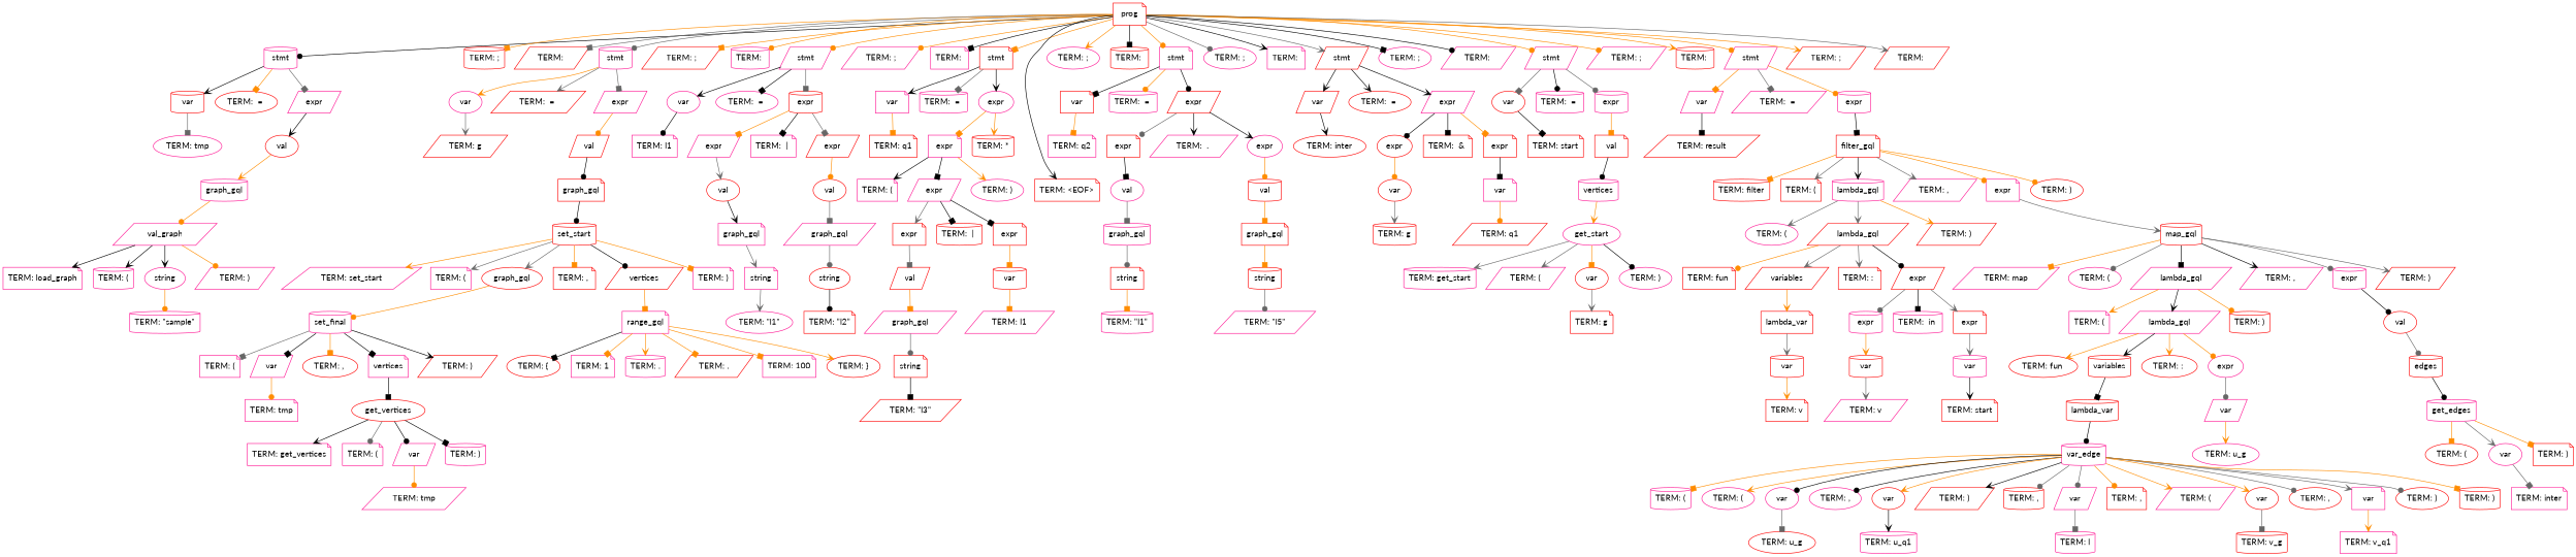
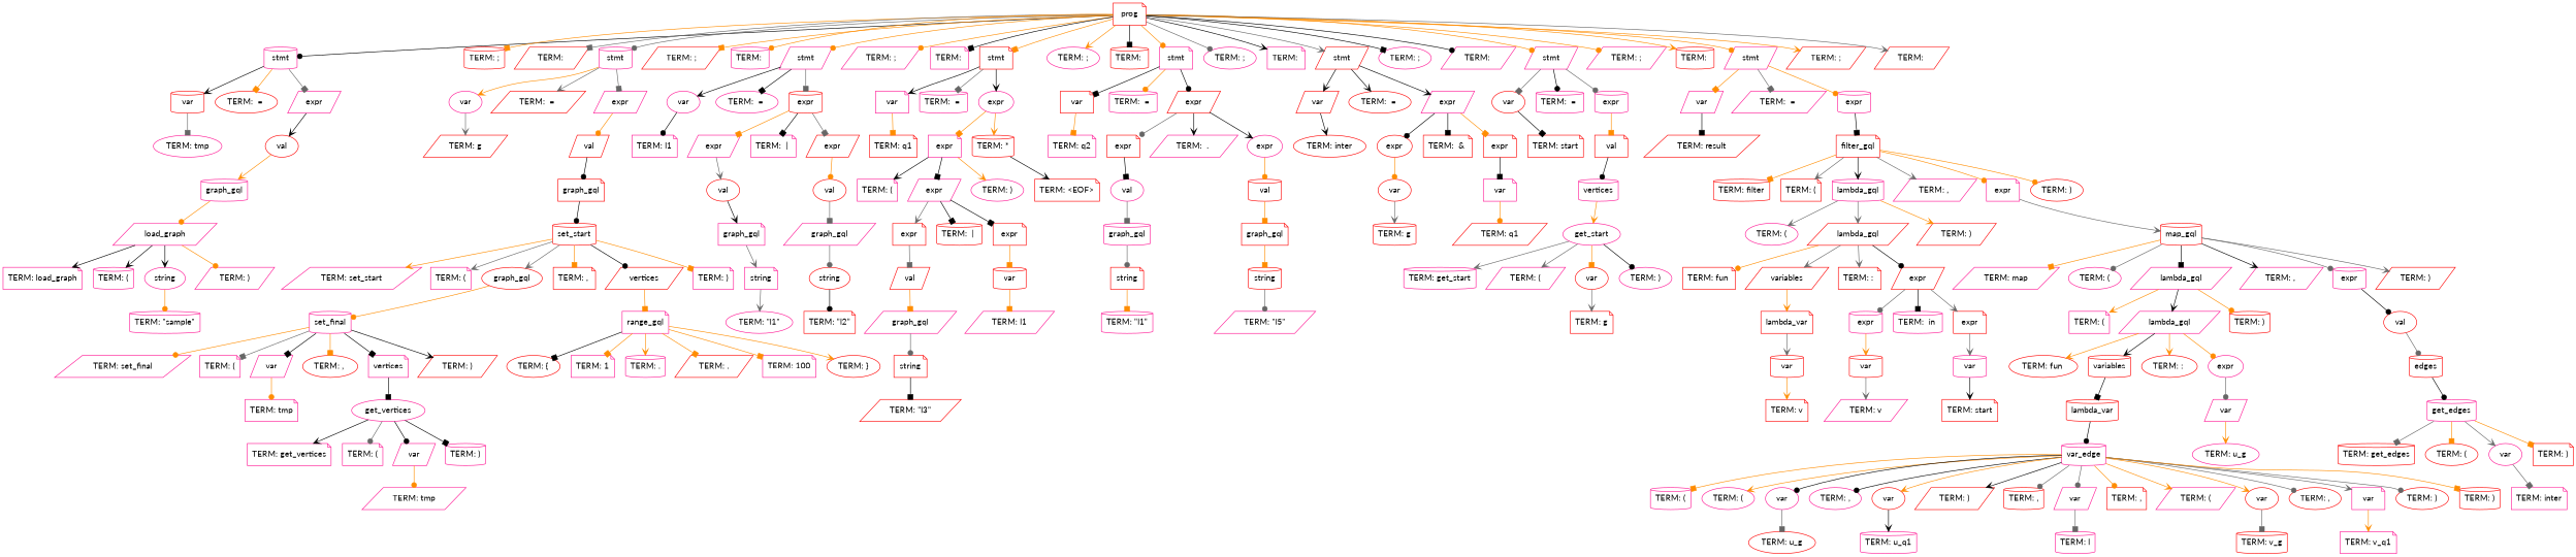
  digraph {
    fontname=Lato
    node [color=deeppink fontname=Lato shape=parallelogram]
    edge [arrowhead=vee color=darkorange fontname=Lato]
    n1 [color=red label=prog shape=note]
    n2 [label=stmt shape=cylinder]
    n3 [color=red label="TERM: ;" shape=cylinder]
    n4 [color=red label="TERM: \n"]
    n5 [label=stmt shape=cylinder]
    n6 [color=red label="TERM: ;"]
    n7 [label="TERM: \n" shape=cylinder]
    n8 [label=stmt]
    n9 [label="TERM: ;"]
    n10 [label="TERM: \n" shape=note]
    n11 [color=red label=stmt shape=note]
    n12 [label="TERM: ;" shape=ellipse]
    n13 [color=red label="TERM: \n" shape=cylinder]
    n14 [label=stmt shape=note]
    n15 [label="TERM: ;" shape=ellipse]
    n16 [label="TERM: \n" shape=note]
    n17 [color=red label=stmt]
    n18 [label="TERM: ;" shape=ellipse]
    n19 [label="TERM: \n"]
    n20 [label=stmt]
    n21 [label="TERM: ;"]
    n22 [color=red label="TERM: \n" shape=cylinder]
    n23 [label=stmt]
    n24 [color=red label="TERM: ;"]
    n25 [color=red label="TERM: \n"]
    n26 [color=red label="TERM: <EOF>" shape=note]
    n27 [color=red label=var shape=cylinder]
    n28 [color=red label="TERM:  = " shape=ellipse]
    n29 [label=expr]
    n30 [label=var shape=ellipse]
    n31 [color=red label="TERM:  = "]
    n32 [label=expr]
    n33 [label=var shape=ellipse]
    n34 [label="TERM:  = " shape=ellipse]
    n35 [color=red label=expr shape=cylinder]
    n36 [label=var shape=note]
    n37 [label="TERM:  = " shape=cylinder]
    n38 [label=expr shape=ellipse]
    n39 [color=red label=var shape=note]
    n40 [label="TERM:  = " shape=cylinder]
    n41 [color=red label=expr]
    n42 [color=red label=var]
    n43 [color=red label="TERM:  = " shape=ellipse]
    n44 [label=expr]
    n45 [color=red label=var shape=ellipse]
    n46 [label="TERM:  = " shape=cylinder]
    n47 [label=expr shape=cylinder]
    n48 [label=var]
    n49 [label="TERM:  = "]
    n50 [label=expr shape=cylinder]
    n51 [label="TERM: tmp" shape=ellipse]
    n52 [color=red label=val shape=ellipse]
    n53 [label=graph_gql shape=cylinder]
-   n54 [label=val_graph]
+   n54 [label=load_graph]
    n55 [label="TERM: load_graph" shape=note]
    n56 [label="TERM: (" shape=cylinder]
    n57 [label=string shape=ellipse]
    n58 [label="TERM: )"]
    n59 [label="TERM: \"sample\"" shape=cylinder]
    n60 [color=red label="TERM: g"]
    n61 [color=red label=val]
    n62 [color=red label=graph_gql shape=note]
    n63 [color=red label=set_start shape=cylinder]
    n64 [label="TERM: set_start"]
    n65 [label="TERM: (" shape=note]
    n66 [color=red label=graph_gql shape=ellipse]
    n67 [color=red label="TERM: , " shape=note]
    n68 [color=red label=vertices]
    n69 [label="TERM: )" shape=note]
    n70 [label=set_final shape=cylinder]
    n71 [label=range_gql shape=note]
+   n72 [label="TERM: set_final"]
    n73 [label="TERM: (" shape=note]
    n74 [label=var]
    n75 [color=red label="TERM: , " shape=ellipse]
    n76 [label=vertices shape=note]
    n77 [color=red label="TERM: )"]
    n78 [label="TERM: tmp" shape=note]
-   n79 [color=red label=get_vertices shape=ellipse]
+   n79 [label=get_vertices shape=ellipse]
    n80 [label="TERM: get_vertices" shape=note]
    n81 [label="TERM: (" shape=note]
    n82 [label=var]
    n83 [label="TERM: )" shape=cylinder]
    n84 [label="TERM: tmp"]
    n85 [color=red label="TERM: {" shape=ellipse]
    n86 [label="TERM: 1" shape=note]
    n87 [label="TERM: ." shape=cylinder]
    n88 [color=red label="TERM: ."]
    n89 [label="TERM: 100" shape=note]
    n90 [color=red label="TERM: }" shape=ellipse]
    n91 [label="TERM: l1" shape=note]
    n92 [label=expr]
    n93 [label="TERM:  | " shape=note]
    n94 [color=red label=expr]
    n95 [color=red label=val shape=ellipse]
    n96 [color=red label=val shape=ellipse]
    n97 [label=graph_gql shape=note]
    n98 [label=string shape=note]
    n99 [label="TERM: \"l1\"" shape=ellipse]
    n100 [label=graph_gql]
    n101 [color=red label=string shape=ellipse]
    n102 [color=red label="TERM: \"l2\"" shape=note]
    n103 [color=red label="TERM: q1" shape=note]
    n104 [label=expr shape=note]
    n105 [color=red label="TERM: *" shape=cylinder]
    n106 [label="TERM: (" shape=note]
    n107 [label=expr]
    n108 [label="TERM: )" shape=ellipse]
    n109 [color=red label=expr shape=note]
    n110 [color=red label="TERM:  | " shape=cylinder]
    n111 [color=red label=expr shape=note]
    n112 [color=red label=val]
    n113 [color=red label=var shape=cylinder]
    n114 [label=graph_gql]
    n115 [color=red label=string shape=note]
    n116 [color=red label="TERM: \"l3\""]
    n117 [label="TERM: l1"]
    n118 [label="TERM: q2" shape=note]
    n119 [color=red label=expr shape=note]
    n120 [label="TERM:  . "]
    n121 [label=expr shape=ellipse]
    n122 [label=val shape=ellipse]
    n123 [color=red label=val shape=cylinder]
    n124 [label=graph_gql shape=cylinder]
    n125 [color=red label=string shape=note]
    n126 [label="TERM: \"l1\"" shape=cylinder]
    n127 [color=red label=graph_gql shape=note]
    n128 [color=red label=string shape=cylinder]
    n129 [label="TERM: \"l5\""]
    n130 [color=red label="TERM: inter" shape=ellipse]
    n131 [color=red label=expr shape=ellipse]
    n132 [color=red label="TERM:  & " shape=note]
    n133 [color=red label=expr shape=note]
    n134 [color=red label=var shape=ellipse]
    n135 [label=var shape=note]
    n136 [color=red label="TERM: g" shape=cylinder]
    n137 [color=red label="TERM: q1"]
    n138 [color=red label="TERM: start" shape=note]
    n139 [color=red label=val shape=note]
    n140 [label=vertices shape=cylinder]
    n141 [label=get_start shape=ellipse]
    n142 [label="TERM: get_start" shape=cylinder]
    n143 [label="TERM: ("]
    n144 [color=red label=var shape=ellipse]
    n145 [label="TERM: )" shape=ellipse]
    n146 [color=red label="TERM: g" shape=note]
    n147 [color=red label="TERM: result"]
    n148 [color=red label=filter_gql shape=note]
    n149 [color=red label="TERM: filter" shape=cylinder]
    n150 [color=red label="TERM: (" shape=note]
    n151 [label=lambda_gql shape=cylinder]
    n152 [label="TERM: , "]
    n153 [label=expr shape=note]
    n154 [color=red label="TERM: )" shape=ellipse]
    n155 [label="TERM: (" shape=ellipse]
    n156 [color=red label=lambda_gql]
    n157 [color=red label="TERM: )"]
    n158 [color=red label=map_gql shape=cylinder]
    n159 [color=red label="TERM: fun " shape=note]
    n160 [color=red label=variables]
    n161 [color=red label="TERM: : " shape=note]
    n162 [color=red label=expr]
    n163 [color=red label=lambda_var shape=note]
    n164 [label=expr shape=cylinder]
    n165 [label="TERM:  in " shape=cylinder]
    n166 [color=red label=expr shape=note]
    n167 [color=red label=var shape=cylinder]
    n168 [color=red label="TERM: v" shape=note]
    n169 [color=red label=var shape=cylinder]
    n170 [label=var shape=cylinder]
    n171 [label="TERM: v"]
    n172 [color=red label="TERM: start" shape=note]
    n173 [label="TERM: map"]
    n174 [label="TERM: (" shape=ellipse]
    n175 [label=lambda_gql]
    n176 [label="TERM: , "]
    n177 [label=expr shape=cylinder]
    n178 [color=red label="TERM: )"]
    n179 [label="TERM: (" shape=note]
    n180 [label=lambda_gql]
    n181 [color=red label="TERM: )" shape=cylinder]
    n182 [color=red label=val shape=ellipse]
    n183 [color=red label="TERM: fun " shape=ellipse]
    n184 [color=red label=variables shape=cylinder]
    n185 [color=red label="TERM: : " shape=ellipse]
    n186 [label=expr shape=ellipse]
    n187 [color=red label=lambda_var shape=cylinder]
    n188 [label=var]
    n189 [label=var_edge shape=cylinder]
    n190 [label="TERM: (" shape=cylinder]
    n191 [label="TERM: (" shape=ellipse]
    n192 [label=var shape=ellipse]
    n193 [label="TERM: ," shape=ellipse]
    n194 [color=red label=var shape=ellipse]
    n195 [color=red label="TERM: )"]
    n196 [color=red label="TERM: ," shape=cylinder]
    n197 [label=var]
    n198 [color=red label="TERM: ," shape=note]
    n199 [label="TERM: ("]
    n200 [color=red label=var shape=ellipse]
    n201 [color=red label="TERM: ," shape=ellipse]
    n202 [label=var shape=note]
    n203 [color=red label="TERM: )" shape=ellipse]
    n204 [color=red label="TERM: )" shape=cylinder]
    n205 [color=red label="TERM: u_g" shape=ellipse]
    n206 [label="TERM: u_q1" shape=cylinder]
    n207 [label="TERM: l" shape=cylinder]
    n208 [color=red label="TERM: v_g" shape=cylinder]
    n209 [label="TERM: v_q1" shape=note]
    n210 [label="TERM: u_g" shape=ellipse]
    n211 [color=red label=edges shape=cylinder]
    n212 [label=get_edges shape=cylinder]
+   n213 [color=red label="TERM: get_edges" shape=cylinder]
    n214 [color=red label="TERM: (" shape=ellipse]
    n215 [label=var shape=ellipse]
    n216 [color=red label="TERM: )" shape=note]
    n217 [label="TERM: inter" shape=note]
    n1 -> n2 [arrowhead=dot color=black]
    n1 -> n3 [arrowhead=box]
    n1 -> n4 [arrowhead=box color=gray40]
    n1 -> n5 [arrowhead=dot color=gray40]
    n1 -> n6 [arrowhead=box]
    n1 -> n7 [arrowhead=dot]
    n1 -> n8 [arrowhead=dot]
    n1 -> n9 [arrowhead=dot]
    n1 -> n10 [arrowhead=box color=black]
    n1 -> n11 [arrowhead=box]
    n1 -> n12
    n1 -> n13 [arrowhead=box color=black]
    n1 -> n14 [arrowhead=dot]
    n1 -> n15 [arrowhead=dot color=gray40]
    n1 -> n16 [color=black]
    n1 -> n17 [color=gray40]
    n1 -> n18 [arrowhead=box color=black]
    n1 -> n19 [arrowhead=dot color=black]
    n1 -> n20 [arrowhead=dot]
    n1 -> n21 [arrowhead=dot]
    n1 -> n22
    n1 -> n23 [arrowhead=dot]
    n1 -> n24
    n1 -> n25 [color=gray40]
-   n1 -> n26 [color=black]
+   n105 -> n26 [color=black]
    n2 -> n27 [color=black]
    n2 -> n28 [arrowhead=box]
    n2 -> n29 [arrowhead=box color=gray40]
    n5 -> n30
    n5 -> n31 [color=gray40]
    n5 -> n32 [arrowhead=box color=gray40]
    n8 -> n33 [color=black]
    n8 -> n34 [arrowhead=box color=black]
    n8 -> n35 [arrowhead=box color=gray40]
    n11 -> n36 [color=black]
    n11 -> n37 [arrowhead=box color=gray40]
    n11 -> n38 [color=black]
    n14 -> n39 [arrowhead=box color=black]
    n14 -> n40 [arrowhead=dot]
    n14 -> n41 [arrowhead=dot color=black]
    n17 -> n42 [color=black]
    n17 -> n43 [color=black]
    n17 -> n44 [color=black]
    n20 -> n45 [arrowhead=box color=gray40]
    n20 -> n46 [arrowhead=dot color=black]
    n20 -> n47 [arrowhead=dot color=gray40]
    n23 -> n48 [arrowhead=box]
    n23 -> n49 [arrowhead=box color=gray40]
    n23 -> n50 [arrowhead=dot]
    n27 -> n51 [arrowhead=box color=gray40]
    n29 -> n52 [color=black]
    n30 -> n60 [color=gray40]
    n32 -> n61 [arrowhead=dot]
    n33 -> n91 [arrowhead=dot color=black]
    n35 -> n92 [arrowhead=box]
    n35 -> n93 [arrowhead=box color=black]
    n35 -> n94 [arrowhead=box color=gray40]
    n36 -> n103 [arrowhead=box]
    n38 -> n104 [arrowhead=box]
    n38 -> n105
    n39 -> n118 [arrowhead=box]
    n41 -> n119 [arrowhead=dot color=gray40]
    n41 -> n120 [color=black]
    n41 -> n121 [color=black]
    n42 -> n130 [color=black]
    n44 -> n131 [arrowhead=dot color=black]
    n44 -> n132 [arrowhead=box color=black]
    n44 -> n133 [arrowhead=box]
    n45 -> n138 [arrowhead=box color=black]
    n47 -> n139 [arrowhead=box]
    n48 -> n147 [arrowhead=box color=black]
    n50 -> n148 [arrowhead=box color=black]
    n52 -> n53
    n53 -> n54 [arrowhead=dot]
    n54 -> n55 [color=black]
    n54 -> n56 [color=black]
    n54 -> n57 [color=black]
    n54 -> n58 [arrowhead=dot]
    n57 -> n59 [arrowhead=dot]
    n61 -> n62 [arrowhead=dot color=black]
    n62 -> n63 [arrowhead=dot color=black]
    n63 -> n64
    n63 -> n65 [color=gray40]
    n63 -> n66 [color=gray40]
    n63 -> n67 [arrowhead=box]
    n63 -> n68 [arrowhead=dot color=black]
    n63 -> n69 [arrowhead=box]
    n66 -> n70 [arrowhead=dot]
    n68 -> n71 [arrowhead=box]
+   n70 -> n72 [arrowhead=dot]
    n70 -> n73 [arrowhead=box color=gray40]
    n70 -> n74 [arrowhead=box color=black]
    n70 -> n75 [arrowhead=box]
    n70 -> n76 [arrowhead=box color=black]
    n70 -> n77 [color=black]
    n71 -> n85 [arrowhead=box color=black]
    n71 -> n86 [arrowhead=box]
    n71 -> n87
    n71 -> n88 [arrowhead=box]
    n71 -> n89 [arrowhead=box]
    n71 -> n90
    n74 -> n78 [arrowhead=dot]
    n76 -> n79 [arrowhead=box color=black]
    n79 -> n80 [color=black]
    n79 -> n81 [arrowhead=dot color=gray40]
    n79 -> n82 [arrowhead=dot color=black]
    n79 -> n83 [arrowhead=box color=black]
    n82 -> n84 [arrowhead=dot]
    n92 -> n95 [color=gray40]
    n94 -> n96 [arrowhead=dot]
    n95 -> n97 [color=black]
    n96 -> n100 [arrowhead=box color=gray40]
    n97 -> n98 [color=gray40]
    n98 -> n99 [color=gray40]
    n100 -> n101 [arrowhead=dot color=gray40]
    n101 -> n102 [arrowhead=dot color=black]
    n104 -> n106 [color=black]
    n104 -> n107 [arrowhead=box color=black]
    n104 -> n108
    n107 -> n109 [color=gray40]
    n107 -> n110 [arrowhead=box color=black]
    n107 -> n111 [arrowhead=box color=black]
    n109 -> n112 [arrowhead=box color=gray40]
    n111 -> n113 [arrowhead=box]
    n112 -> n114 [arrowhead=box]
    n113 -> n117 [arrowhead=box]
    n114 -> n115 [arrowhead=dot color=gray40]
    n115 -> n116 [arrowhead=box color=black]
    n119 -> n122 [arrowhead=box color=black]
    n121 -> n123 [arrowhead=dot]
    n122 -> n124 [arrowhead=box color=gray40]
    n123 -> n127 [arrowhead=box]
    n124 -> n125 [arrowhead=dot color=gray40]
    n125 -> n126 [arrowhead=box]
    n127 -> n128 [arrowhead=box]
    n128 -> n129 [arrowhead=dot color=gray40]
    n131 -> n134 [arrowhead=dot]
    n133 -> n135 [arrowhead=box color=black]
    n134 -> n136 [color=gray40]
    n135 -> n137 [arrowhead=dot]
    n139 -> n140 [arrowhead=dot color=black]
    n140 -> n141
    n141 -> n142 [color=gray40]
    n141 -> n143 [color=gray40]
    n141 -> n144 [arrowhead=box]
    n141 -> n145 [arrowhead=dot color=black]
    n144 -> n146 [color=gray40]
    n148 -> n149 [arrowhead=box]
    n148 -> n150 [color=gray40]
    n148 -> n151 [color=black]
    n148 -> n152 [color=gray40]
    n148 -> n153 [arrowhead=dot]
    n148 -> n154 [arrowhead=dot]
    n151 -> n155 [color=gray40]
    n151 -> n156 [color=gray40]
    n151 -> n157
    n153 -> n158 [color=gray40]
    n156 -> n159 [arrowhead=dot]
    n156 -> n160 [color=gray40]
    n156 -> n161 [color=gray40]
    n156 -> n162 [arrowhead=dot color=black]
    n158 -> n173 [arrowhead=box]
    n158 -> n174 [arrowhead=dot color=gray40]
    n158 -> n175 [arrowhead=box color=black]
    n158 -> n176 [color=black]
    n158 -> n177 [arrowhead=dot color=gray40]
    n158 -> n178 [color=gray40]
    n160 -> n163
    n162 -> n164 [arrowhead=dot color=gray40]
    n162 -> n165 [arrowhead=box color=black]
    n162 -> n166 [color=gray40]
    n163 -> n167 [color=gray40]
    n164 -> n169
    n166 -> n170 [color=gray40]
    n167 -> n168
    n169 -> n171 [color=gray40]
    n170 -> n172 [color=black]
    n175 -> n179
    n175 -> n180 [color=black]
    n175 -> n181 [arrowhead=dot]
    n177 -> n182 [arrowhead=dot color=black]
    n180 -> n183
    n180 -> n184 [color=black]
    n180 -> n185
    n180 -> n186 [arrowhead=dot]
    n182 -> n211 [arrowhead=dot color=gray40]
    n184 -> n187 [arrowhead=box color=black]
    n186 -> n188 [arrowhead=dot color=gray40]
    n187 -> n189 [arrowhead=dot color=black]
    n188 -> n210
    n189 -> n190 [arrowhead=box]
    n189 -> n191
    n189 -> n192 [arrowhead=dot color=black]
    n189 -> n193 [arrowhead=dot color=black]
    n189 -> n194
    n189 -> n195 [color=black]
    n189 -> n196 [arrowhead=dot color=gray40]
    n189 -> n197 [arrowhead=dot color=gray40]
    n189 -> n198 [arrowhead=dot]
    n189 -> n199
    n189 -> n200
    n189 -> n201 [arrowhead=dot color=gray40]
    n189 -> n202 [color=gray40]
    n189 -> n203 [arrowhead=dot color=gray40]
    n189 -> n204 [arrowhead=box]
    n192 -> n205 [arrowhead=box color=gray40]
    n194 -> n206 [color=black]
    n197 -> n207 [arrowhead=box color=gray40]
    n200 -> n208 [arrowhead=box color=gray40]
    n202 -> n209
    n211 -> n212 [arrowhead=dot color=black]
+   n212 -> n213 [arrowhead=box color=gray40]
    n212 -> n214 [arrowhead=box]
    n212 -> n215 [color=gray40]
    n212 -> n216 [arrowhead=box]
    n215 -> n217 [arrowhead=box color=gray40]
  }
